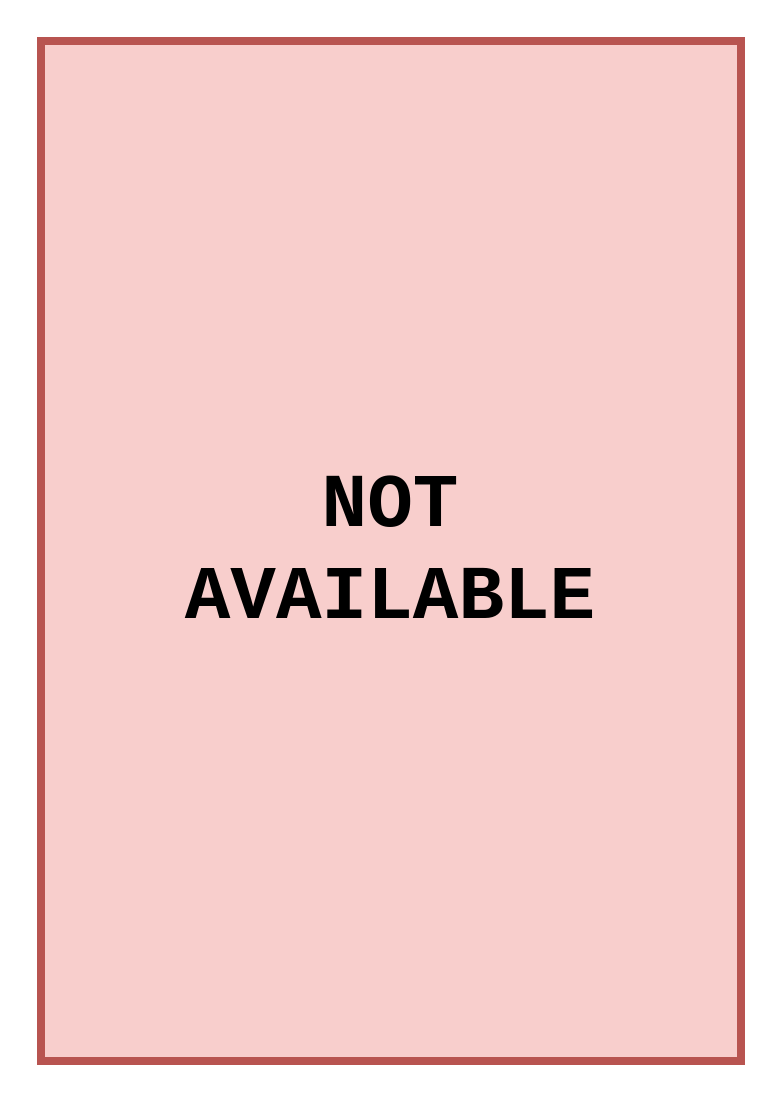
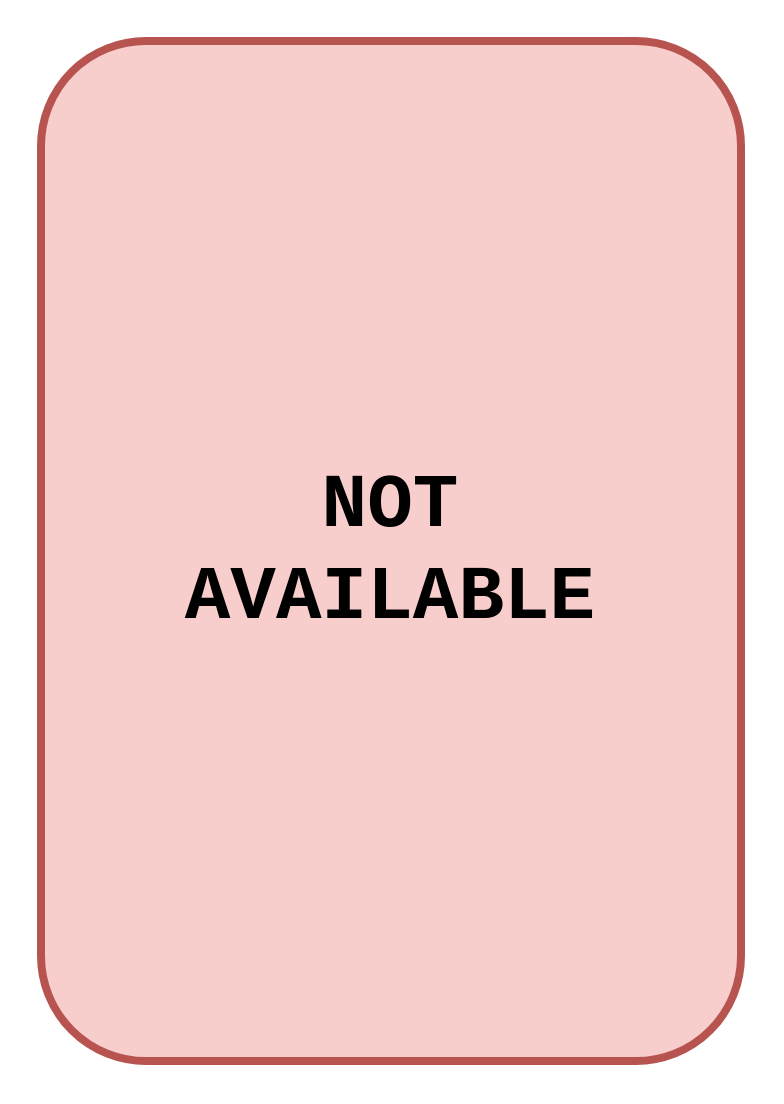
  <mxCell id="0" />
  <mxCell id="1" parent="0" />
- <mxCell id="2" value="&lt;font&gt;&lt;font face=&quot;Courier New&quot;&gt;&lt;span style=&quot;font-size: 38px&quot;&gt;&lt;b&gt;NOT &lt;br&gt;AVAILABLE&lt;/b&gt;&lt;/span&gt;&lt;/font&gt;&lt;br&gt;&lt;/font&gt;" style="rounded=0;whiteSpace=wrap;html=1;fillColor=#f8cecc;strokeWidth=4;strokeColor=#b85450;" parent="1" vertex="1"><mxGeometry x="20" y="20" width="350" height="510" as="geometry" /></mxCell>
+ <mxCell id="2" value="&lt;font&gt;&lt;font face=&quot;Courier New&quot;&gt;&lt;span style=&quot;font-size: 38px&quot;&gt;&lt;b&gt;NOT &lt;br&gt;AVAILABLE&lt;/b&gt;&lt;/span&gt;&lt;/font&gt;&lt;br&gt;&lt;/font&gt;" style="whiteSpace=wrap;html=1;fillColor=#f8cecc;strokeWidth=4;strokeColor=#b85450;rounded=1;" parent="1" vertex="1"><mxGeometry x="20" y="20" width="350" height="510" as="geometry" /></mxCell>
